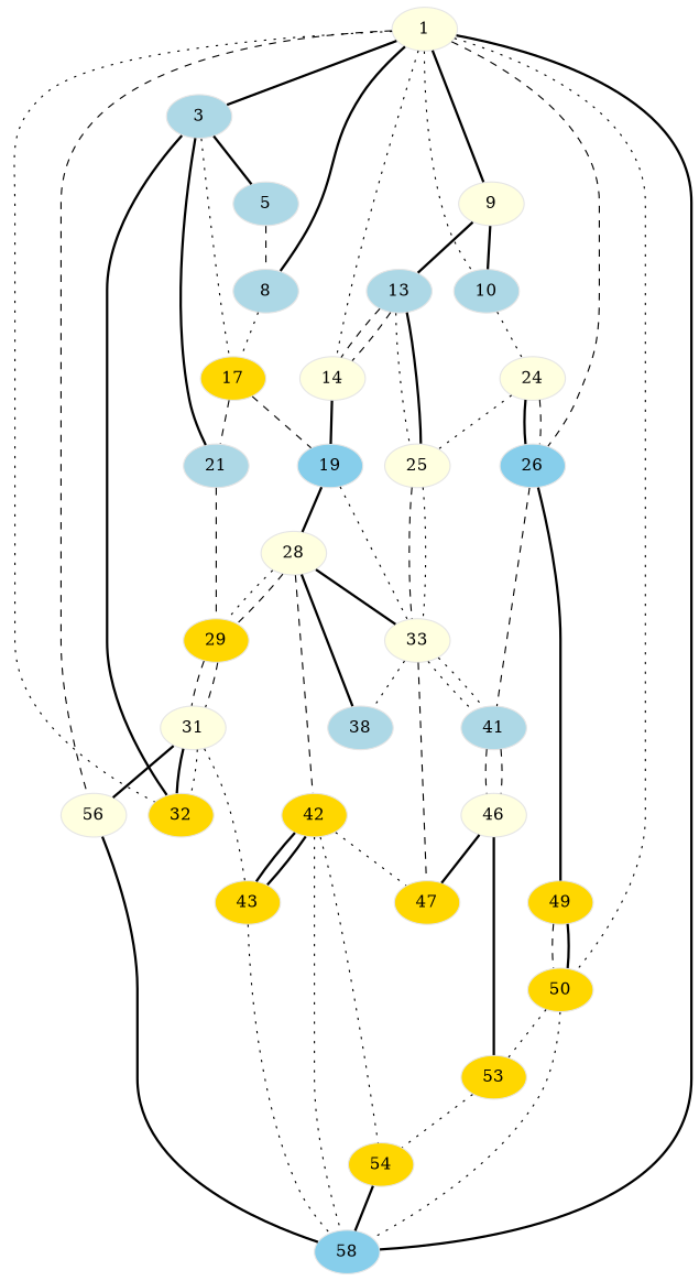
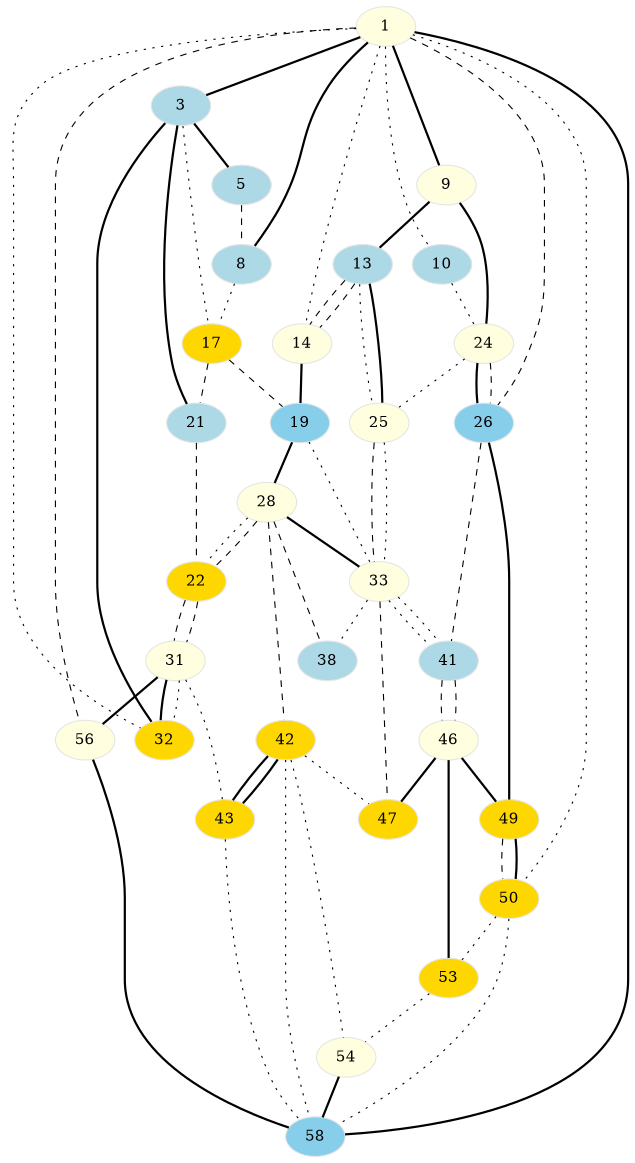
  graph {
    node [color=gray90 fillcolor=lightyellow style=filled]
    edge [style=bold]
    1 [super="+6+2"]
    3 [fillcolor=lightblue super="+23+4"]
    8 [fillcolor=lightblue]
    9 [super="+12"]
    10 [fillcolor=lightblue super="+16"]
    14 [super="+15"]
    26 [fillcolor=skyblue super="+40"]
    32 [fillcolor=gold]
    50 [fillcolor=gold super="+61"]
    56
    58 [fillcolor=skyblue super="+60+59"]
    5 [fillcolor=lightblue]
    17 [fillcolor=gold super="+18"]
    21 [fillcolor=lightblue super="+22"]
    13 [fillcolor=lightblue]
    24
    19 [fillcolor=skyblue super="+27"]
    41 [fillcolor=lightblue]
    49 [fillcolor=gold]
    53 [fillcolor=gold]
-   29 [fillcolor=gold]
+   29 [fillcolor=gold label=22]
    25
    33 [super="+34"]
    28 [super="+37"]
    38 [fillcolor=lightblue]
    42 [fillcolor=gold super="+51"]
    47 [fillcolor=gold]
    31 [super="+44"]
    46 [super="+52"]
    43 [fillcolor=gold]
-   54 [fillcolor=gold]
+   54
    1 -- 3
    1 -- 8
    1 -- 9
    1 -- 10 [style=dotted]
    1 -- 14 [style=dotted]
    1 -- 26 [style=dashed]
    1 -- 32 [style=dotted]
    1 -- 50 [style=dotted weight=2]
    1 -- 56 [style=dashed]
    1 -- 58
    3 -- 32
    3 -- 5
    3 -- 17 [style=dotted]
    3 -- 21
    8 -- 17 [style=dotted]
-   9 -- 10 [weight=2]
+   9 -- 24 [weight=2]
    9 -- 13
    10 -- 24 [style=dotted]
    14 -- 19 [weight=2]
    26 -- 41 [style=dashed]
    26 -- 49
    50 -- 58 [style=dotted]
    50 -- 53 [style=dotted]
    56 -- 58
    5 -- 8 [style=dashed]
    17 -- 21 [style=dashed]
    17 -- 19 [style=dashed]
    21 -- 29 [style=dashed]
    13 -- 14 [style=dashed]
    13 -- 14 [style=dashed]
    13 -- 25 [style=dotted]
    13 -- 25
    24 -- 26
    24 -- 26 [style=dashed]
    24 -- 25 [style=dotted]
    19 -- 33 [style=dotted]
    19 -- 28
    41 -- 46 [style=dashed]
    41 -- 46 [style=dashed]
    49 -- 50 [style=dashed]
    49 -- 50
    53 -- 54 [style=dotted]
    29 -- 31 [style=dashed]
    29 -- 31 [style=dashed]
    25 -- 33 [style=dashed]
    25 -- 33 [style=dotted]
    33 -- 41 [style=dotted]
    33 -- 41 [style=dotted]
    33 -- 38 [style=dotted weight=2]
    33 -- 47 [style=dashed]
    28 -- 29 [style=dotted]
    28 -- 29 [style=dashed]
    28 -- 33
-   28 -- 38
+   28 -- 38 [style=dashed]
    28 -- 42 [style=dashed]
    42 -- 58 [style=dotted]
    42 -- 47 [style=dotted]
    42 -- 43
    42 -- 43
    42 -- 54 [style=dotted]
    31 -- 32
    31 -- 32 [style=dotted]
    31 -- 56
    31 -- 43 [style=dotted]
+   46 -- 49
    46 -- 53
    46 -- 47
    43 -- 58 [style=dotted]
    54 -- 58
  }
